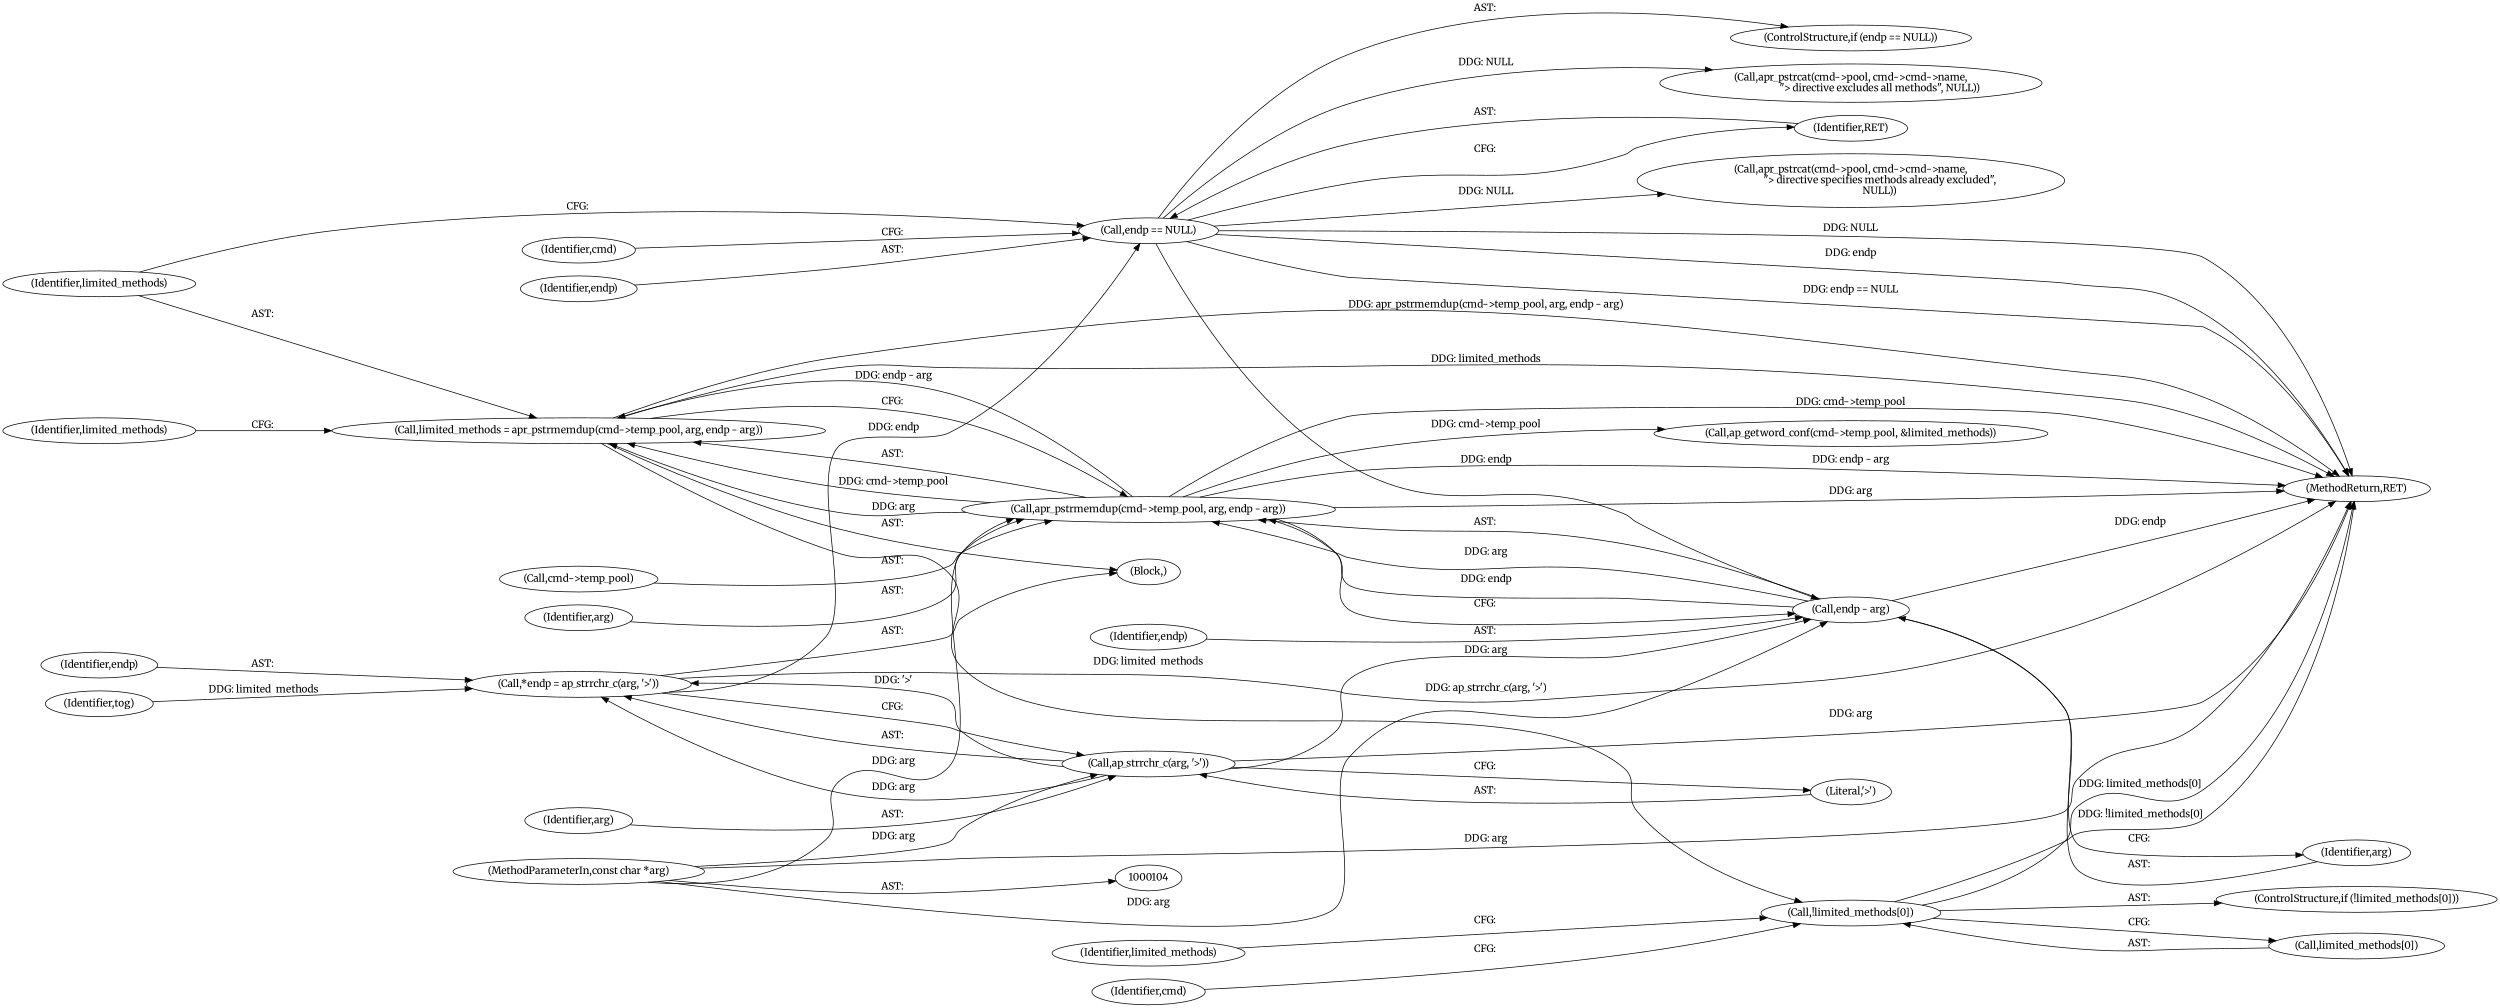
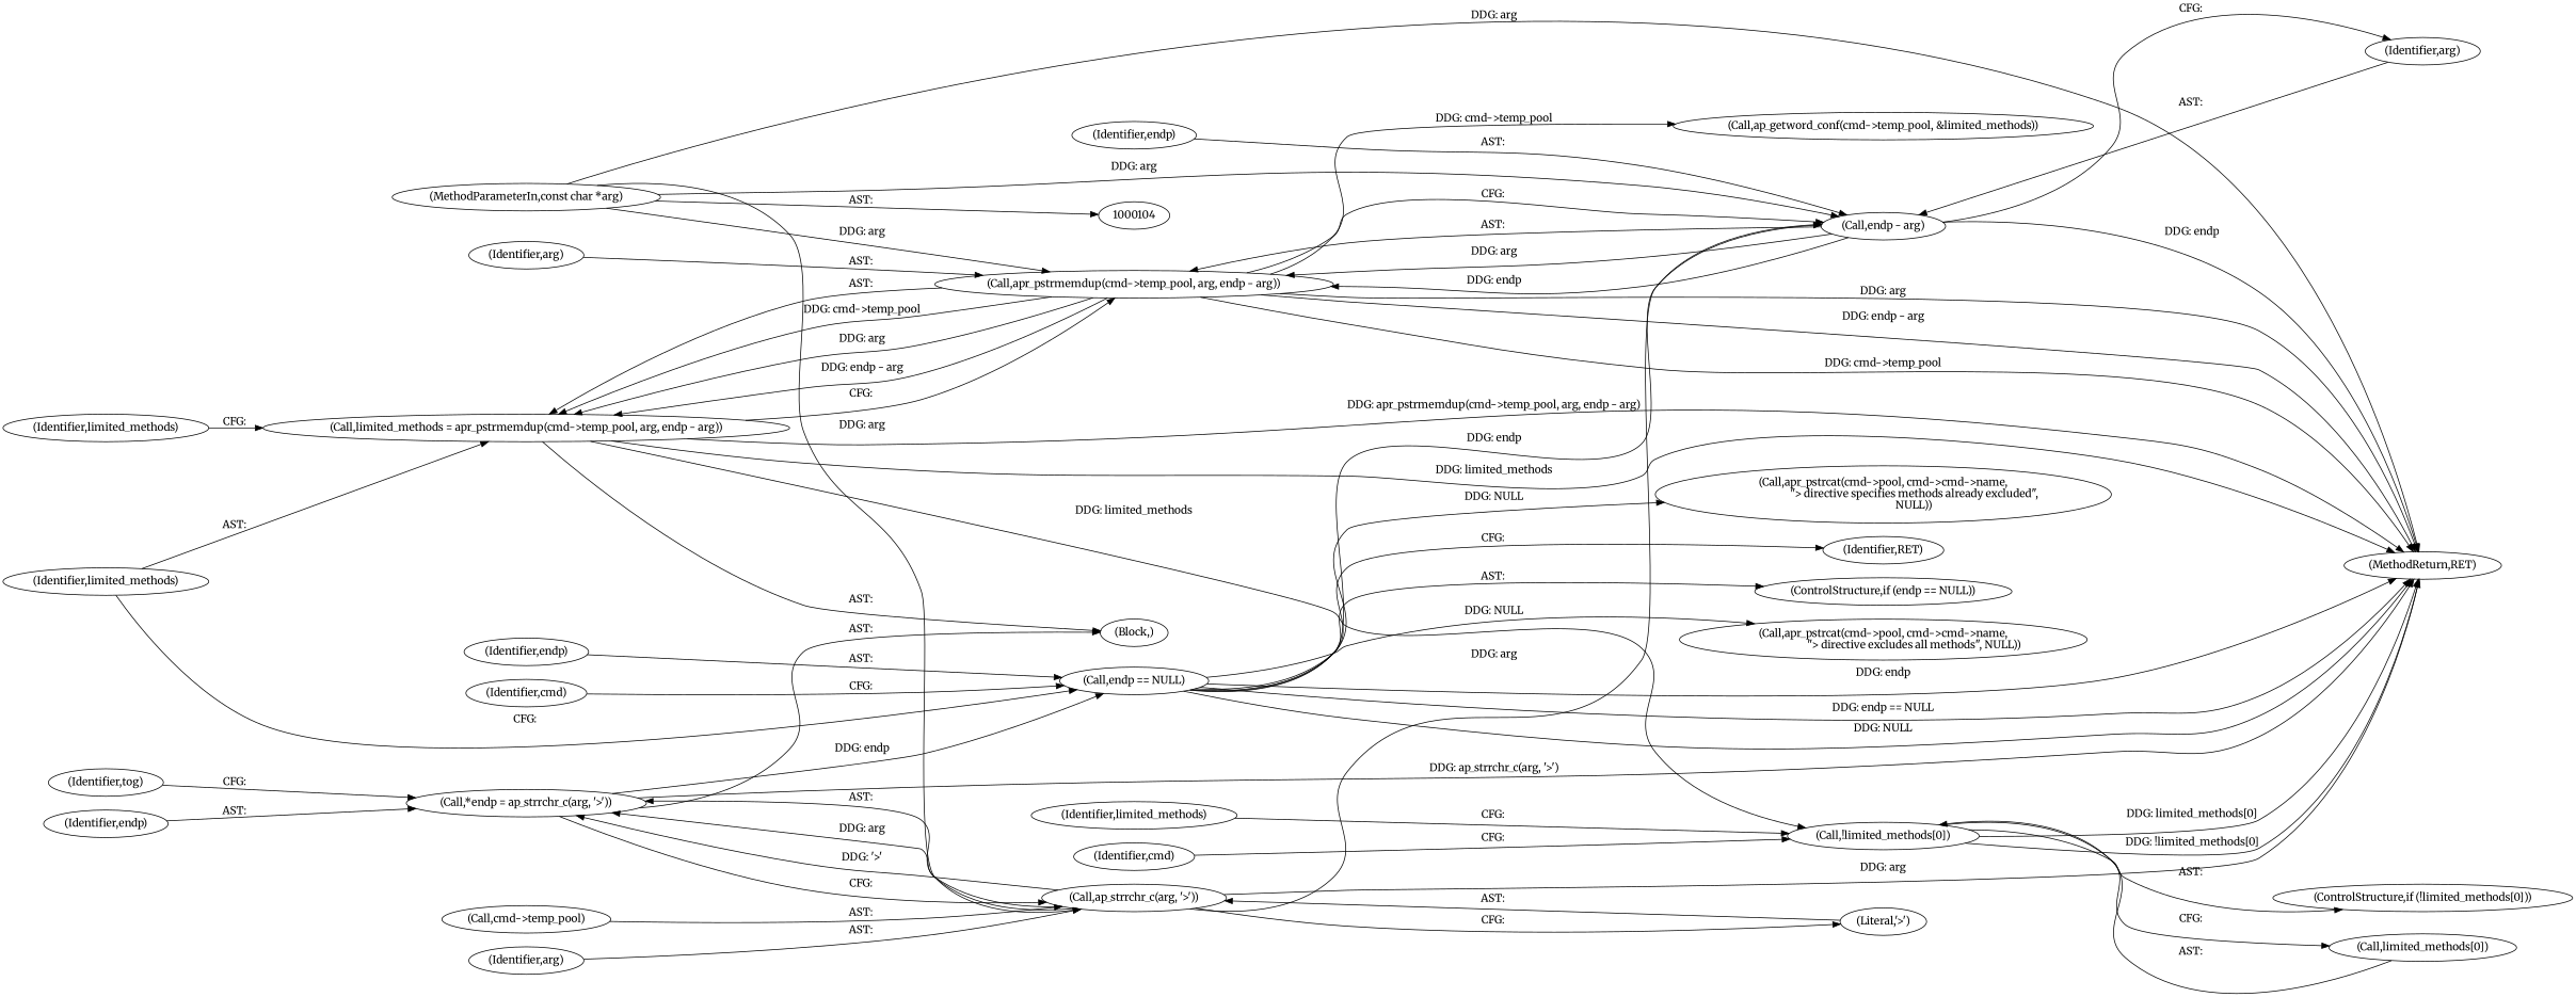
  digraph {
    fontname=Merriweather
    rankdir=LR
    node [fontname=Merriweather]
    edge [fontname=Merriweather]
    n1 [label="(Call,limited_methods = apr_pstrmemdup(cmd->temp_pool, arg, endp - arg))"]
    n2 [label="(Call,apr_pstrmemdup(cmd->temp_pool, arg, endp - arg))"]
    n3 [label="(Call,!limited_methods[0])"]
    n4 [label="(MethodReturn,RET)"]
    n5 [label="(Block,)"]
    n6 [label="(Call,endp - arg)"]
    n7 [label="(Call,ap_getword_conf(cmd->temp_pool, &limited_methods))"]
    n8 [label="(Call,limited_methods[0])"]
    n9 [label="(ControlStructure,if (!limited_methods[0]))"]
    n10 [label="(Identifier,arg)"]
    n11 [label="(Call,endp == NULL)"]
    n12 [label="(Call,apr_pstrcat(cmd->pool, cmd->cmd->name,\n                           \"> directive specifies methods already excluded\",\n                           NULL))"]
    n13 [label="(Identifier,RET)"]
    n14 [label="(ControlStructure,if (endp == NULL))"]
    n15 [label="(Call,apr_pstrcat(cmd->pool, cmd->cmd->name,\n                           \"> directive excludes all methods\", NULL))"]
    n16 [label="(Call,*endp = ap_strrchr_c(arg, '>'))"]
    n17 [label="(Call,ap_strrchr_c(arg, '>'))"]
    n18 [label="(Literal,'>')"]
    n19 [label="(MethodParameterIn,const char *arg)"]
    1000104
    n21 [label="(Call,cmd->temp_pool)"]
    n22 [label="(Identifier,cmd)"]
    n23 [label="(Identifier,tog)"]
    n24 [label="(Identifier,arg)"]
    n25 [label="(Identifier,limited_methods)"]
    n26 [label="(Identifier,endp)"]
    n27 [label="(Identifier,endp)"]
    n28 [label="(Identifier,arg)"]
    n29 [label="(Identifier,limited_methods)"]
    n30 [label="(Identifier,endp)"]
    n31 [label="(Identifier,cmd)"]
    n32 [label="(Identifier,limited_methods)"]
    n1 -> n2 [label="CFG: "]
    n1 -> n3 [label="DDG: limited_methods"]
    n1 -> n4 [label="DDG: limited_methods"]
    n1 -> n4 [label="DDG: apr_pstrmemdup(cmd->temp_pool, arg, endp - arg)"]
    n1 -> n5 [label="AST: "]
    n2 -> n1 [label="AST: "]
    n2 -> n1 [label="DDG: cmd->temp_pool"]
    n2 -> n1 [label="DDG: arg"]
    n2 -> n1 [label="DDG: endp - arg"]
    n2 -> n4 [label="DDG: arg"]
    n2 -> n4 [label="DDG: endp - arg"]
    n2 -> n4 [label="DDG: cmd->temp_pool"]
    n2 -> n6 [label="CFG: "]
    n2 -> n7 [label="DDG: cmd->temp_pool"]
    n3 -> n4 [label="DDG: limited_methods[0]"]
    n3 -> n4 [label="DDG: !limited_methods[0]"]
    n3 -> n8 [label="CFG: "]
    n3 -> n9 [label="AST: "]
    n6 -> n2 [label="AST: "]
    n6 -> n2 [label="DDG: arg"]
    n6 -> n2 [label="DDG: endp"]
    n6 -> n4 [label="DDG: endp"]
    n6 -> n10 [label="CFG: "]
    n8 -> n3 [label="AST: "]
    n10 -> n6 [label="AST: "]
    n11 -> n4 [label="DDG: endp == NULL"]
    n11 -> n4 [label="DDG: NULL"]
    n11 -> n4 [label="DDG: endp"]
    n11 -> n6 [label="DDG: endp"]
    n11 -> n12 [label="DDG: NULL"]
    n11 -> n13 [label="CFG: "]
    n11 -> n14 [label="AST: "]
    n11 -> n15 [label="DDG: NULL"]
-   n13 -> n11 [label="AST: "]
    n16 -> n4 [label="DDG: ap_strrchr_c(arg, '>')"]
    n16 -> n5 [label="AST: "]
    n16 -> n11 [label="DDG: endp"]
    n16 -> n17 [label="CFG: "]
    n17 -> n4 [label="DDG: arg"]
    n17 -> n6 [label="DDG: arg"]
    n17 -> n16 [label="AST: "]
    n17 -> n16 [label="DDG: arg"]
    n17 -> n16 [label="DDG: '>'"]
    n17 -> n18 [label="CFG: "]
    n18 -> n17 [label="AST: "]
    n19 -> n2 [label="DDG: arg"]
    n19 -> n4 [label="DDG: arg"]
    n19 -> n6 [label="DDG: arg"]
    n19 -> n17 [label="DDG: arg"]
    n19 -> 1000104 [label="AST: "]
-   n21 -> n2 [label="AST: "]
+   n21 -> n17 [label="AST: "]
    n22 -> n3 [label="CFG: "]
-   n23 -> n16 [label="DDG: limited_methods"]
+   n23 -> n16 [label="CFG: "]
    n24 -> n17 [label="AST: "]
    n25 -> n1 [label="CFG: "]
    n26 -> n11 [label="AST: "]
    n27 -> n16 [label="AST: "]
    n28 -> n2 [label="AST: "]
    n29 -> n3 [label="CFG: "]
    n30 -> n6 [label="AST: "]
    n31 -> n11 [label="CFG: "]
    n32 -> n1 [label="AST: "]
    n32 -> n11 [label="CFG: "]
  }
